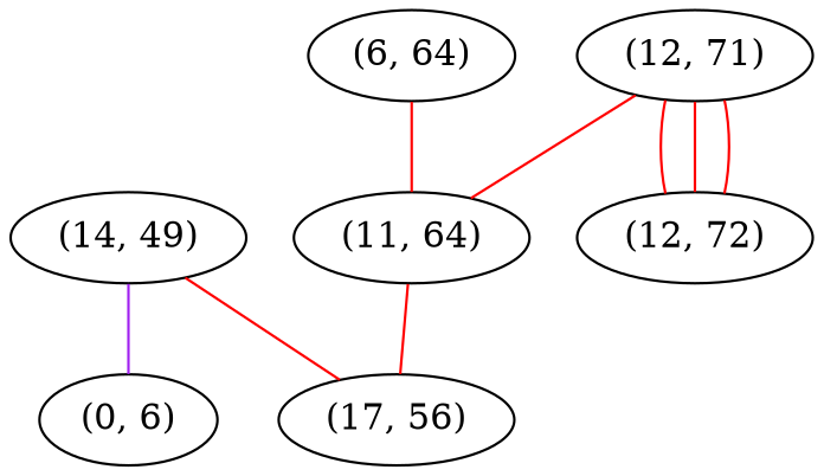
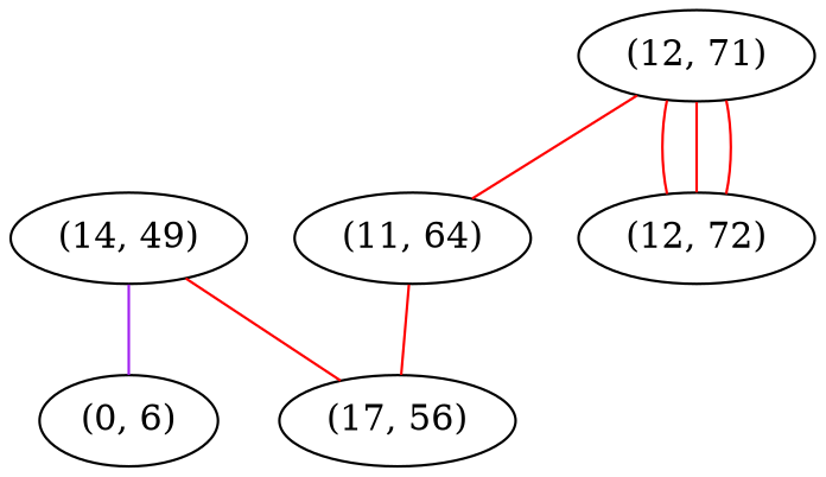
  graph {
    edge [color=red weight=1]
    n1 [label="(0, 6)"]
    "(14, 49)"
    n3 [label="(17, 56)"]
    "(12, 71)"
    "(11, 64)"
    "(12, 72)"
-   "(6, 64)"
    "(14, 49)" -- n1 [color=purple weight=4]
    "(14, 49)" -- n3
    "(12, 71)" -- "(11, 64)"
    "(12, 71)" -- "(12, 72)"
    "(12, 71)" -- "(12, 72)"
    "(12, 71)" -- "(12, 72)"
    "(11, 64)" -- n3
-   "(6, 64)" -- "(11, 64)"
  }
